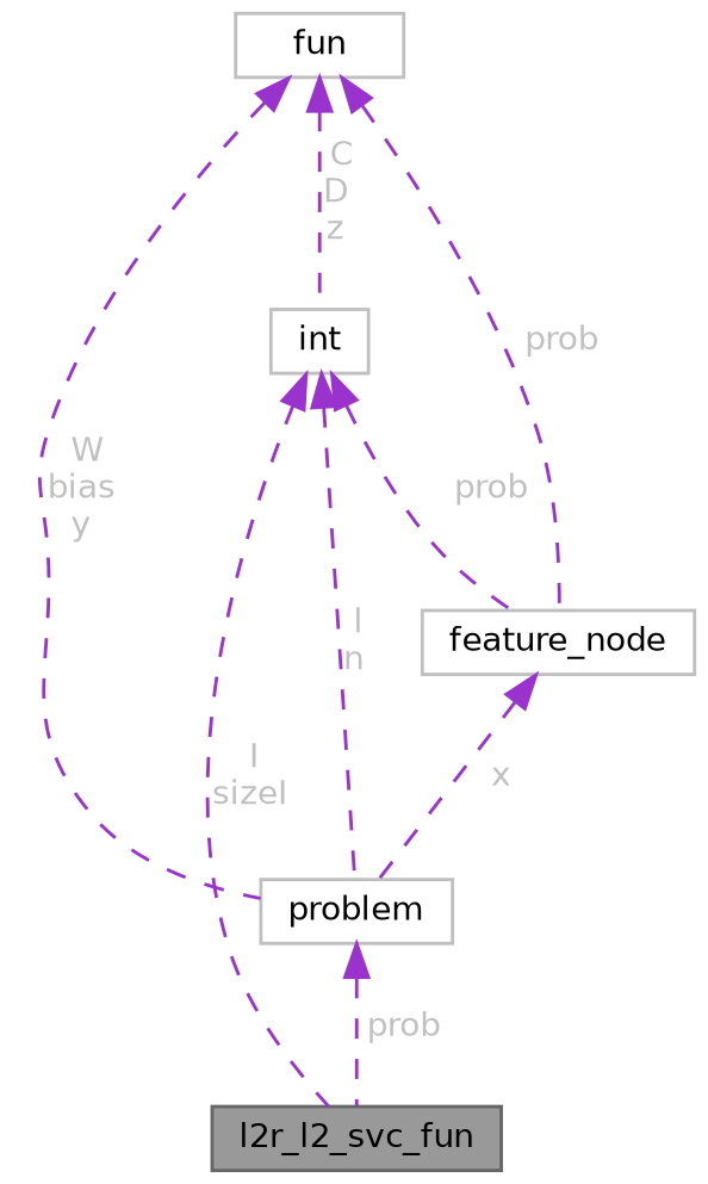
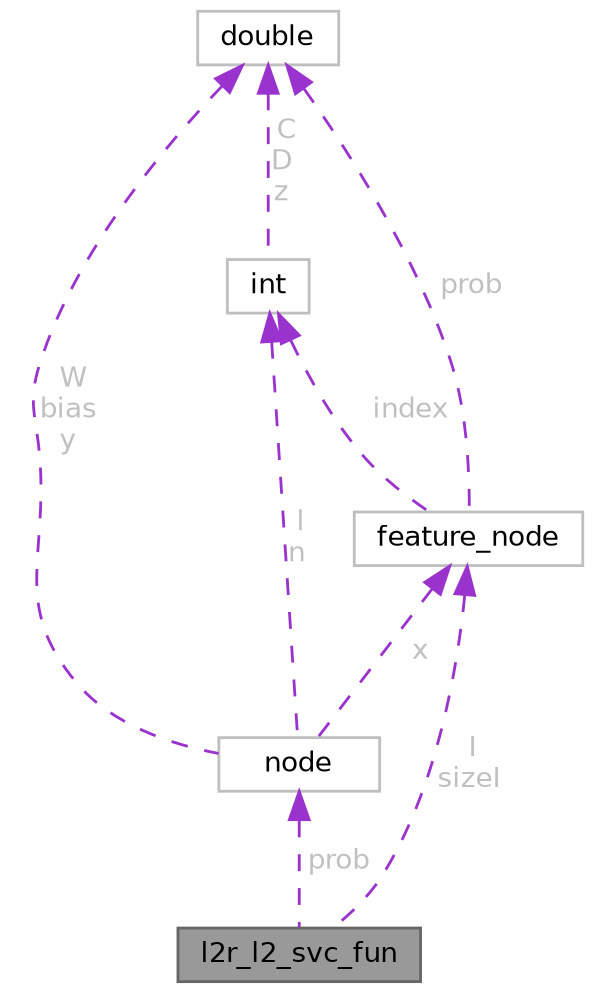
  digraph {
    node [color=grey75 fillcolor=white fontname=Helvetica fontsize=10 shape=box style=filled]
    edge [color=darkorchid3 dir=back fontcolor=grey fontname=Helvetica fontsize=10 labelfontname=Helvetica labelfontsize=10 style=dashed]
    n1 [color=gray40 fillcolor=grey60 fontcolor=black height=0.2 label=l2r_l2_svc_fun width=0.4]
-   n2 [height=0.2 label=fun width=0.4]
-   n3 [height=0.2 label=problem width=0.4]
+   n2 [height=0.2 label=double width=0.4]
+   n3 [height=0.2 label="node" width=0.4]
    n4 [height=0.2 label=feature_node width=0.4]
    n5 [height=0.2 label=int width=0.4]
    n2 -> n3 [label=" W\nbias\ny"]
    n2 -> n4 [label=" prob"]
    n2 -> n5 [label=" C\nD\nz"]
    n3 -> n1 [label=" prob"]
    n4 -> n3 [label=" x"]
-   n5 -> n1 [label=" I\nsizeI"]
+   n4 -> n1 [label=" I\nsizeI"]
    n5 -> n3 [label=" l\nn"]
-   n5 -> n4 [label=" prob"]
+   n5 -> n4 [label=" index"]
  }
